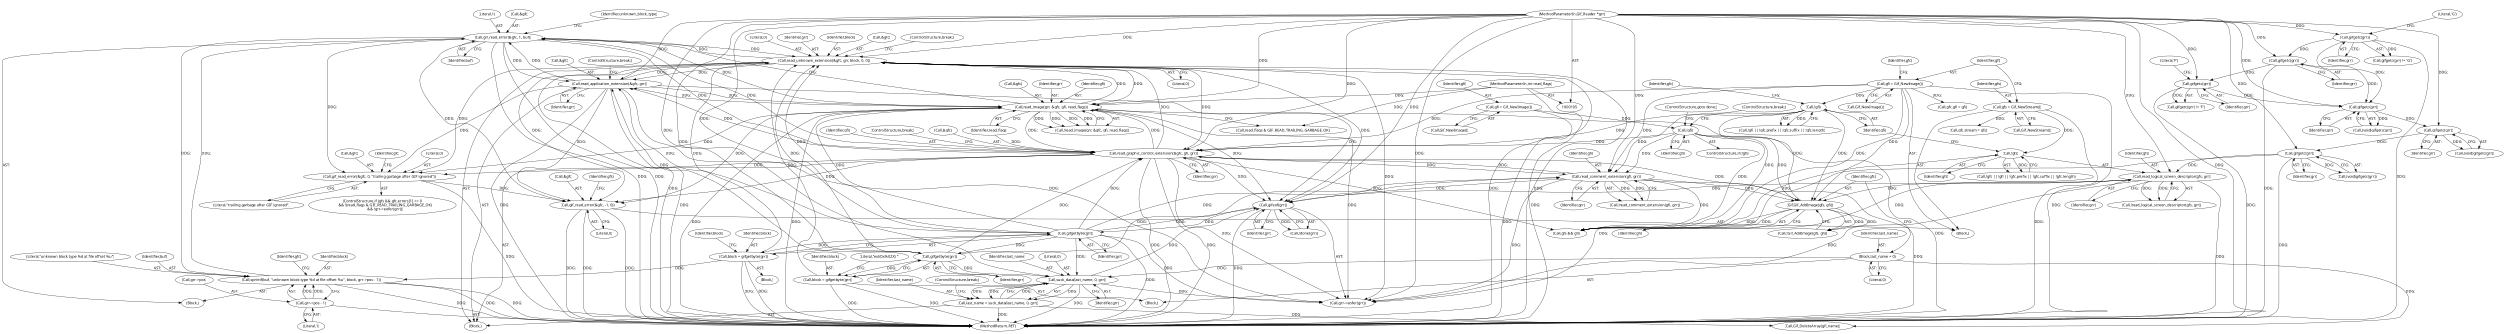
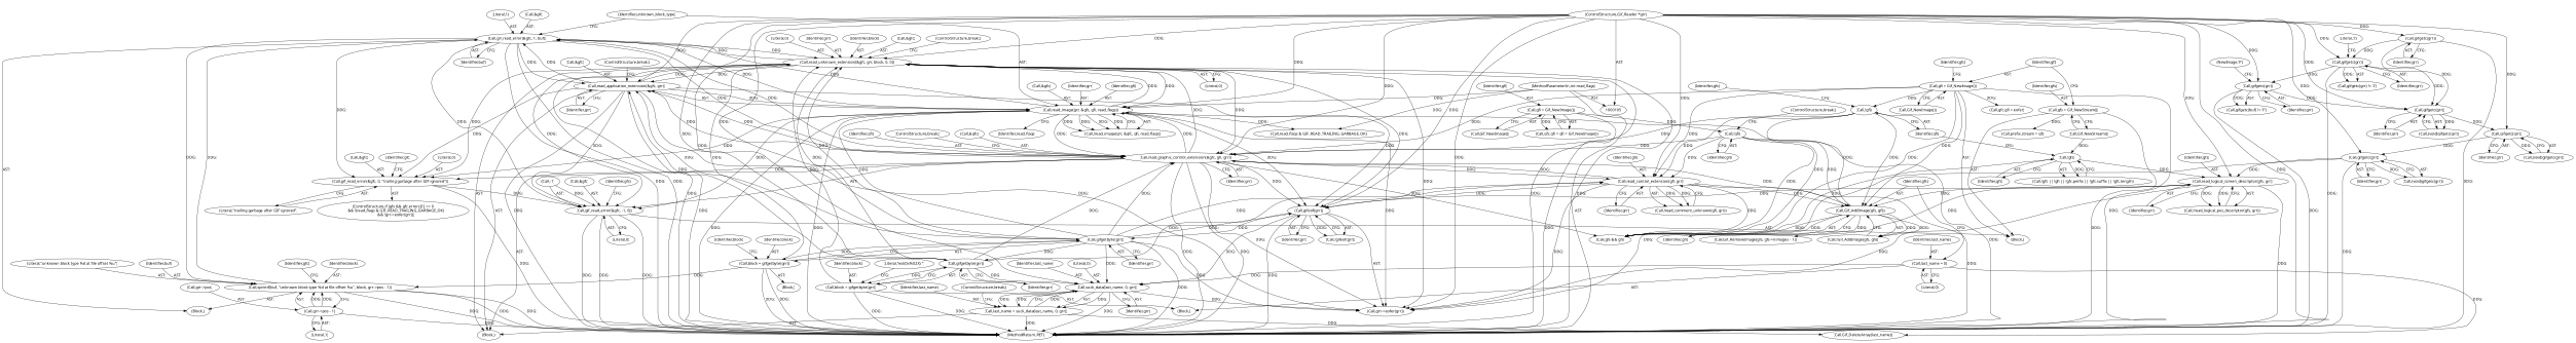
  digraph {
    fontname="Noto Sans"
    node [fontname="Noto Sans"]
    edge [fontname="Noto Sans"]
    n1 [label="(Call,gif_read_error(&gfc, 0, \"trailing garbage after GIF ignored\"))"]
    n2 [label="(Call,gif_read_error(&gfc, -1, 0))"]
    n3 [label="(Literal,\"trailing garbage after GIF ignored\")"]
    n4 [label="(MethodReturn,RET)"]
    n5 [label="(ControlStructure,if (gfs && gfc.errors[1] == 0\n      && !(read_flags & GIF_READ_TRAILING_GARBAGE_OK)\n      && !grr->eofer(grr)))"]
    n6 [label="(Block,)"]
    n7 [label="(Literal,0)"]
    n8 [label="(Call,gif_read_error(&gfc, 1, buf))"]
    n9 [label="(Call,read_unknown_extension(&gfc, grr, block, 0, 0))"]
    n10 [label="(Call,read_application_extension(&gfc, grr))"]
    n11 [label="(Call,read_image(grr, &gfc, gfi, read_flags))"]
    n12 [label="(Call,read_graphic_control_extension(&gfc, gfi, grr))"]
    n13 [label="(Call,sprintf(buf, \"unknown block type %d at file offset %u\", block, grr->pos - 1))"]
    n14 [label="(Identifier,buf)"]
    n15 [label="(Block,)"]
    n16 [label="(Call,gifeof(grr))"]
    n17 [label="(Call,grr->eofer(grr))"]
    n18 [label="(Literal,0)"]
    n19 [label="(Block,)"]
    n20 [label="(Identifier,grr)"]
    n21 [label="(Identifier,read_flags)"]
    n22 [label="(Call,!read_image(grr, &gfc, gfi, read_flags))"]
    n23 [label="(Call,read_flags & GIF_READ_TRAILING_GARBAGE_OK)"]
-   n24 [label="(Call,read_comment_extension(gfi, grr))"]
-   n25 [label="(Gif,Gif_AddImage(gfs, gfi))"]
+   n24 [label="(Call,read_control_extension(gfi, grr))"]
+   n25 [label="(Call,Gif_AddImage(gfs, gfi))"]
    n26 [label="(Call,gfs && gfi)"]
    n27 [label="(Identifier,grr)"]
    n28 [label="(Call,grr->pos - 1)"]
    n29 [label="(Call,gifgetbyte(grr))"]
-   n30 [label="(Call,!done(grr))"]
+   n30 [label="(Call,!gifeof(grr))"]
    n31 [label="(Identifier,grr)"]
    n32 [label="(Call,gifgetbyte(grr))"]
    n33 [label="(Call,suck_data(last_name, 0, grr))"]
    n34 [label="(Call,block = gifgetbyte(grr))"]
    n35 [label="(Identifier,grr)"]
-   n36 [label="(Call,!read_comment_extension(gfi, grr))"]
+   n36 [label="(Call,!read_comment_unknown(gfi, grr))"]
    n37 [label="(Identifier,grr)"]
    n38 [label="(Call,block = gifgetbyte(grr))"]
    n39 [label="(Identifier,grr)"]
    n40 [label="(Call,last_name = suck_data(last_name, 0, grr))"]
    n41 [label="(Identifier,grr)"]
    n42 [label="(Block,)"]
    n43 [label="(Call,read_logical_screen_descriptor(gfs, grr))"]
    n44 [label="(Identifier,grr)"]
-   n45 [label="(Call,!read_logical_screen_descriptor(gfs, grr))"]
+   n45 [label="(Call,!read_logical_pos_descriptor(gfs, grr))"]
    n46 [label="(Identifier,gfi)"]
+   n47 [label="(Call,Gif_RemoveImage(gfs, gfs->nimages - 1))"]
    n48 [label="(Call,!Gif_AddImage(gfs, gfi))"]
    n49 [label="(Call,!gfs)"]
    n50 [label="(Identifier,gfs)"]
    n51 [label="(Call,!gfs || !gfi || !gfc.prefix || !gfc.suffix || !gfc.length)"]
    n52 [label="(Call,gfs = Gif_NewStream())"]
    n53 [label="(Call,Gif_NewStream())"]
-   n54 [label="(Call,gfc.stream = gfs)"]
+   n54 [label="(Call,prefix.stream = gfs)"]
    n55 [label="(Call,gifgetc(grr))"]
    n56 [label="(Identifier,grr)"]
    n57 [label="(Call,(void)gifgetc(grr))"]
    n58 [label="(Call,gifgetc(grr))"]
    n59 [label="(Call,(void)gifgetc(grr))"]
    n60 [label="(Identifier,grr)"]
    n61 [label="(Call,gifgetc(grr))"]
    n62 [label="(Identifier,grr)"]
    n63 [label="(Call,(void)gifgetc(grr))"]
    n64 [label="(Call,gifgetc(grr))"]
    n65 [label="(Call,gifgetc(grr))"]
    n66 [label="(Identifier,grr)"]
+   n67 [label="(Call,gifgetc(grr) != 'I')"]
    n68 [label="(Identifier,grr)"]
-   n69 [label="(Call,gifgetc(grr) != 'F')"]
+   n69 [label="(Call,gifgetc(buf) != 'F')"]
    n70 [label="(Call,gifgetc(grr))"]
    n71 [label="(Identifier,grr)"]
-   n72 [label="(Call,gifgetc(grr) != 'G')"]
-   n73 [label="(MethodParameterIn,Gif_Reader *grr)"]
+   n73 [label="(ControlStructure,Gif_Reader *grr)"]
    1000105
    n75 [label="(Call,!gfi)"]
    n76 [label="(Identifier,gfi)"]
-   n77 [label="(ControlStructure,if (!gfi))"]
    n78 [label="(Call,gfi = Gif_NewImage())"]
+   n79 [label="(Call,gfc.gfi = gfi = Gif_NewImage())"]
    n80 [label="(Call,Gif_NewImage())"]
    n81 [label="(Call,!gfi)"]
    n82 [label="(Identifier,gfi)"]
-   n83 [label="(Call,!gfi || !gfc.prefix || !gfc.suffix || !gfc.length)"]
    n84 [label="(Call,gfi = Gif_NewImage())"]
    n85 [label="(Call,Gif_NewImage())"]
-   n86 [label="(Call,gfc.gfi = gfi)"]
+   n86 [label="(Call,gfc.gfi = eofer)"]
    n87 [label="(Block,)"]
-   n88 [label="(Call,Gif_DeleteArray(gfi_name))"]
-   n89 [label="(Block,last_name = 0)"]
+   n88 [label="(Call,Gif_DeleteArray(last_name))"]
+   n89 [label="(Call,last_name = 0)"]
    n90 [label="(Literal,0)"]
    n91 [label="(MethodParameterIn,int read_flags)"]
    n92 [label="(Literal,1)"]
    n93 [label="(Literal,\"ext(0x%02X) \")"]
    n94 [label="(Identifier,last_name)"]
    n95 [label="(Literal,\"unknown block type %d at file offset %u\")"]
    n96 [label="(Call,&gfc)"]
    n97 [label="(Identifier,grr)"]
    n98 [label="(Identifier,block)"]
    n99 [label="(Identifier,gfs)"]
-   n100 [label="(Literal,'G')"]
+   n101 [label="(Call,-1)"]
    n102 [label="(Call,&gfc)"]
    n103 [label="(Identifier,gfi)"]
    n104 [label="(Call,&gfc)"]
    n105 [label="(Identifier,gfi)"]
-   n106 [label="(ControlStructure,goto done;)"]
    n107 [label="(Identifier,gfs)"]
    n108 [label="(ControlStructure,break;)"]
    n109 [label="(Identifier,buf)"]
    n110 [label="(Identifier,gfi)"]
+   n111 [label="(Literal,'I')"]
    n112 [label="(ControlStructure,break;)"]
    n113 [label="(Identifier,gfi)"]
    n114 [label="(Identifier,gfc)"]
    n115 [label="(Literal,1)"]
    n116 [label="(Identifier,gfc)"]
    n117 [label="(Identifier,block)"]
    n118 [label="(Call,&gfc)"]
    n119 [label="(Call,&gfc)"]
    n120 [label="(Call,&gfc)"]
    n121 [label="(Identifier,gfc)"]
    n122 [label="(Identifier,gfc)"]
    n123 [label="(Identifier,block)"]
    n124 [label="(Literal,0)"]
    n125 [label="(ControlStructure,break;)"]
    n126 [label="(Identifier,gfi)"]
    n127 [label="(ControlStructure,break;)"]
    n128 [label="(Identifier,last_name)"]
    n129 [label="(Identifier,gfs)"]
-   n130 [label="(Literal,'F')"]
+   n130 [label="(NewImage,'F')"]
    n131 [label="(Identifier,unknown_block_type)"]
    n132 [label="(Literal,0)"]
    n133 [label="(Identifier,grr)"]
    n134 [label="(Call,&gfc)"]
    n135 [label="(Identifier,last_name)"]
    n136 [label="(Identifier,gfs)"]
    n137 [label="(Call,grr->pos)"]
    n138 [label="(Identifier,block)"]
    n139 [label="(Literal,0)"]
    n140 [label="(ControlStructure,break;)"]
    n141 [label="(Identifier,block)"]
    n1 -> n2 [label="DDG: "]
    n1 -> n3 [label="CFG: "]
    n1 -> n4 [label="DDG: "]
    n1 -> n5 [label="AST: "]
    n2 -> n4 [label="DDG: "]
    n2 -> n4 [label="DDG: "]
    n2 -> n4 [label="DDG: "]
    n2 -> n6 [label="AST: "]
    n2 -> n7 [label="CFG: "]
    n3 -> n1 [label="AST: "]
    n7 -> n2 [label="AST: "]
    n8 -> n1 [label="DDG: "]
    n8 -> n2 [label="DDG: "]
    n8 -> n4 [label="DDG: "]
    n8 -> n4 [label="DDG: "]
    n8 -> n9 [label="DDG: "]
    n8 -> n10 [label="DDG: "]
    n8 -> n11 [label="DDG: "]
    n8 -> n12 [label="DDG: "]
    n8 -> n13 [label="DDG: "]
    n8 -> n14 [label="CFG: "]
    n8 -> n15 [label="AST: "]
    n9 -> n1 [label="DDG: "]
    n9 -> n2 [label="DDG: "]
    n9 -> n4 [label="DDG: "]
    n9 -> n4 [label="DDG: "]
    n9 -> n4 [label="DDG: "]
    n9 -> n8 [label="DDG: "]
    n9 -> n10 [label="DDG: "]
    n9 -> n11 [label="DDG: "]
    n9 -> n12 [label="DDG: "]
    n9 -> n16 [label="DDG: "]
    n9 -> n17 [label="DDG: "]
    n9 -> n18 [label="CFG: "]
    n9 -> n19 [label="AST: "]
    n10 -> n1 [label="DDG: "]
    n10 -> n2 [label="DDG: "]
    n10 -> n4 [label="DDG: "]
    n10 -> n4 [label="DDG: "]
    n10 -> n8 [label="DDG: "]
    n10 -> n9 [label="DDG: "]
    n10 -> n11 [label="DDG: "]
-   n21 -> n12 [label="DDG: "]
-   n10 -> n16 [label="CFG: "]
+   n10 -> n12 [label="DDG: "]
+   n10 -> n16 [label="DDG: "]
    n10 -> n17 [label="DDG: "]
    n10 -> n19 [label="AST: "]
    n10 -> n20 [label="CFG: "]
    n11 -> n1 [label="DDG: "]
    n11 -> n2 [label="DDG: "]
    n11 -> n4 [label="DDG: "]
    n11 -> n4 [label="DDG: "]
-   n11 -> n8 [label="CFG: "]
+   n11 -> n8 [label="DDG: "]
    n11 -> n9 [label="DDG: "]
-   n11 -> n10 [label="DDG: "]
+   n11 -> n10 [label="AST: "]
    n11 -> n12 [label="DDG: "]
    n11 -> n16 [label="DDG: "]
    n11 -> n17 [label="DDG: "]
    n11 -> n21 [label="CFG: "]
    n11 -> n22 [label="AST: "]
    n11 -> n22 [label="DDG: "]
    n11 -> n22 [label="DDG: "]
    n11 -> n22 [label="DDG: "]
    n11 -> n22 [label="DDG: "]
-   n11 -> n23 [label="CFG: "]
+   n11 -> n23 [label="DDG: "]
    n12 -> n1 [label="DDG: "]
-   n12 -> n2 [label="DDG: "]
+   n12 -> n2 [label="AST: "]
    n12 -> n4 [label="DDG: "]
    n12 -> n4 [label="DDG: "]
    n12 -> n8 [label="DDG: "]
    n12 -> n9 [label="DDG: "]
    n12 -> n10 [label="DDG: "]
    n12 -> n11 [label="DDG: "]
    n12 -> n16 [label="DDG: "]
    n12 -> n17 [label="DDG: "]
    n12 -> n19 [label="AST: "]
    n12 -> n24 [label="DDG: "]
    n12 -> n25 [label="DDG: "]
    n12 -> n26 [label="DDG: "]
    n12 -> n27 [label="CFG: "]
    n13 -> n4 [label="DDG: "]
    n13 -> n4 [label="DDG: "]
    n13 -> n4 [label="DDG: "]
    n13 -> n8 [label="DDG: "]
    n13 -> n15 [label="AST: "]
    n13 -> n28 [label="CFG: "]
    n14 -> n8 [label="AST: "]
    n16 -> n4 [label="DDG: "]
    n16 -> n17 [label="AST: "]
    n16 -> n29 [label="DDG: "]
    n16 -> n30 [label="AST: "]
    n16 -> n30 [label="DDG: "]
    n16 -> n31 [label="CFG: "]
    n18 -> n9 [label="AST: "]
    n20 -> n10 [label="AST: "]
-   n21 -> n11 [label="AST: "]
+   n131 -> n11 [label="AST: "]
    n22 -> n11 [label="CFG: "]
    n24 -> n4 [label="DDG: "]
    n24 -> n12 [label="DDG: "]
    n24 -> n16 [label="DDG: "]
    n24 -> n17 [label="DDG: "]
    n24 -> n25 [label="DDG: "]
    n24 -> n26 [label="DDG: "]
    n24 -> n36 [label="AST: "]
    n24 -> n36 [label="DDG: "]
    n24 -> n36 [label="DDG: "]
    n24 -> n37 [label="CFG: "]
    n25 -> n11 [label="DDG: "]
    n25 -> n26 [label="DDG: "]
    n25 -> n26 [label="DDG: "]
    n25 -> n46 [label="CFG: "]
+   n25 -> n47 [label="DDG: "]
    n25 -> n48 [label="AST: "]
    n25 -> n48 [label="DDG: "]
    n25 -> n48 [label="DDG: "]
    n27 -> n12 [label="AST: "]
-   n28 -> n4 [label="AST: "]
+   n28 -> n4 [label="DDG: "]
    n28 -> n13 [label="AST: "]
    n28 -> n13 [label="DDG: "]
    n28 -> n13 [label="DDG: "]
    n28 -> n92 [label="CFG: "]
    n29 -> n4 [label="DDG: "]
    n29 -> n9 [label="DDG: "]
    n29 -> n10 [label="DDG: "]
    n29 -> n11 [label="DDG: "]
    n29 -> n12 [label="DDG: "]
    n29 -> n16 [label="DDG: "]
    n29 -> n17 [label="DDG: "]
    n29 -> n24 [label="DDG: "]
    n29 -> n32 [label="DDG: "]
    n29 -> n33 [label="DDG: "]
    n29 -> n34 [label="AST: "]
    n29 -> n34 [label="DDG: "]
    n29 -> n35 [label="CFG: "]
    n30 -> n16 [label="CFG: "]
    n31 -> n16 [label="AST: "]
    n32 -> n9 [label="DDG: "]
    n32 -> n10 [label="DDG: "]
    n32 -> n12 [label="DDG: "]
    n32 -> n24 [label="DDG: "]
    n32 -> n33 [label="DDG: "]
    n32 -> n38 [label="AST: "]
    n32 -> n38 [label="DDG: "]
    n32 -> n39 [label="CFG: "]
    n33 -> n4 [label="DDG: "]
-   n33 -> n16 [label="DDG: "]
+   n16 -> n33 [label="DDG: "]
    n33 -> n17 [label="DDG: "]
    n33 -> n40 [label="AST: "]
    n33 -> n40 [label="DDG: "]
    n33 -> n40 [label="DDG: "]
    n33 -> n40 [label="DDG: "]
    n33 -> n41 [label="CFG: "]
    n34 -> n4 [label="DDG: "]
    n34 -> n4 [label="DDG: "]
    n34 -> n9 [label="DDG: "]
    n34 -> n13 [label="DDG: "]
    n34 -> n29 [label="CFG: "]
    n34 -> n42 [label="AST: "]
    n35 -> n29 [label="AST: "]
    n36 -> n24 [label="CFG: "]
    n37 -> n24 [label="AST: "]
    n38 -> n4 [label="DDG: "]
    n38 -> n4 [label="DDG: "]
    n38 -> n9 [label="DDG: "]
    n38 -> n32 [label="CFG: "]
    n38 -> n87 [label="AST: "]
    n39 -> n32 [label="AST: "]
    n40 -> n4 [label="DDG: "]
    n40 -> n19 [label="AST: "]
    n40 -> n33 [label="CFG: "]
    n40 -> n33 [label="DDG: "]
    n40 -> n88 [label="DDG: "]
    n41 -> n33 [label="AST: "]
    n43 -> n4 [label="DDG: "]
    n43 -> n16 [label="DDG: "]
    n43 -> n17 [label="DDG: "]
    n43 -> n25 [label="DDG: "]
    n43 -> n26 [label="DDG: "]
    n43 -> n44 [label="CFG: "]
    n43 -> n45 [label="AST: "]
    n43 -> n45 [label="DDG: "]
    n43 -> n45 [label="DDG: "]
    n44 -> n43 [label="AST: "]
    n45 -> n43 [label="CFG: "]
    n46 -> n25 [label="AST: "]
    n48 -> n25 [label="CFG: "]
    n49 -> n26 [label="DDG: "]
-   n49 -> n43 [label="AST: "]
+   n49 -> n43 [label="DDG: "]
    n49 -> n50 [label="CFG: "]
    n49 -> n51 [label="AST: "]
    n49 -> n51 [label="DDG: "]
    n50 -> n49 [label="AST: "]
    n51 -> n49 [label="CFG: "]
    n52 -> n4 [label="DDG: "]
    n52 -> n6 [label="AST: "]
-   n52 -> n49 [label="DDG: "]
+   n53 -> n49 [label="DDG: "]
    n52 -> n53 [label="CFG: "]
    n52 -> n54 [label="DDG: "]
-   n53 -> n52 [label="AST: "]
+   n53 -> n52 [label="CFG: "]
    n55 -> n4 [label="DDG: "]
    n55 -> n17 [label="DDG: "]
    n55 -> n43 [label="DDG: "]
    n55 -> n56 [label="CFG: "]
    n55 -> n57 [label="AST: "]
    n55 -> n57 [label="DDG: "]
    n56 -> n55 [label="AST: "]
    n57 -> n55 [label="CFG: "]
    n58 -> n55 [label="DDG: "]
    n58 -> n59 [label="AST: "]
    n58 -> n59 [label="DDG: "]
    n58 -> n60 [label="CFG: "]
    n59 -> n58 [label="CFG: "]
    n60 -> n58 [label="AST: "]
    n61 -> n58 [label="DDG: "]
    n61 -> n62 [label="CFG: "]
    n61 -> n63 [label="AST: "]
    n61 -> n63 [label="DDG: "]
    n62 -> n61 [label="AST: "]
    n63 -> n61 [label="CFG: "]
    n64 -> n4 [label="DDG: "]
    n64 -> n61 [label="DDG: "]
    n64 -> n65 [label="DDG: "]
    n64 -> n66 [label="CFG: "]
+   n64 -> n67 [label="AST: "]
+   n64 -> n67 [label="DDG: "]
    n65 -> n4 [label="DDG: "]
    n65 -> n61 [label="DDG: "]
    n65 -> n68 [label="CFG: "]
    n65 -> n69 [label="AST: "]
    n65 -> n69 [label="DDG: "]
    n66 -> n64 [label="AST: "]
    n68 -> n65 [label="AST: "]
    n70 -> n4 [label="DDG: "]
    n70 -> n61 [label="DDG: "]
    n70 -> n64 [label="DDG: "]
    n70 -> n71 [label="CFG: "]
-   n70 -> n72 [label="AST: "]
-   n70 -> n72 [label="DDG: "]
    n71 -> n70 [label="AST: "]
    n73 -> n4 [label="DDG: "]
    n73 -> n9 [label="DDG: "]
    n73 -> n10 [label="DDG: "]
    n73 -> n11 [label="DDG: "]
    n73 -> n12 [label="DDG: "]
    n73 -> n16 [label="DDG: "]
    n73 -> n17 [label="DDG: "]
    n73 -> n24 [label="DDG: "]
    n73 -> n29 [label="DDG: "]
    n73 -> n32 [label="DDG: "]
    n73 -> n33 [label="DDG: "]
    n73 -> n43 [label="DDG: "]
    n73 -> n55 [label="DDG: "]
    n73 -> n58 [label="DDG: "]
    n73 -> n61 [label="DDG: "]
    n73 -> n64 [label="DDG: "]
    n73 -> n65 [label="DDG: "]
    n73 -> n70 [label="DDG: "]
    n73 -> 1000105 [label="AST: "]
    n75 -> n4 [label="DDG: "]
    n75 -> n12 [label="DDG: "]
    n75 -> n24 [label="DDG: "]
    n75 -> n25 [label="DDG: "]
    n75 -> n26 [label="DDG: "]
    n75 -> n76 [label="CFG: "]
-   n75 -> n77 [label="AST: "]
    n76 -> n75 [label="AST: "]
    n78 -> n4 [label="DDG: "]
    n78 -> n75 [label="DDG: "]
+   n78 -> n79 [label="AST: "]
+   n78 -> n79 [label="DDG: "]
    n78 -> n80 [label="CFG: "]
+   n79 -> n78 [label="CFG: "]
    n80 -> n78 [label="AST: "]
    n81 -> n12 [label="DDG: "]
    n81 -> n24 [label="DDG: "]
    n81 -> n25 [label="DDG: "]
    n81 -> n26 [label="DDG: "]
    n81 -> n82 [label="CFG: "]
-   n81 -> n83 [label="AST: "]
-   n81 -> n83 [label="DDG: "]
    n82 -> n49 [label="CFG: "]
    n82 -> n81 [label="AST: "]
-   n83 -> n81 [label="CFG: "]
    n84 -> n4 [label="DDG: "]
    n84 -> n6 [label="AST: "]
    n84 -> n12 [label="DDG: "]
    n84 -> n24 [label="DDG: "]
    n84 -> n25 [label="DDG: "]
    n84 -> n26 [label="DDG: "]
    n84 -> n81 [label="DDG: "]
    n84 -> n85 [label="CFG: "]
    n84 -> n86 [label="DDG: "]
    n85 -> n84 [label="AST: "]
    n89 -> n33 [label="DDG: "]
    n89 -> n87 [label="AST: "]
    n89 -> n88 [label="DDG: "]
    n89 -> n90 [label="CFG: "]
    n90 -> n89 [label="AST: "]
-   n91 -> n4 [label="DDG: "]
+   n91 -> n4 [label="AST: "]
    n91 -> n11 [label="DDG: "]
    n91 -> n23 [label="DDG: "]
    n91 -> 1000105 [label="AST: "]
    n92 -> n28 [label="AST: "]
    n93 -> n38 [label="CFG: "]
    n94 -> n89 [label="AST: "]
    n95 -> n13 [label="AST: "]
    n96 -> n10 [label="AST: "]
    n97 -> n11 [label="AST: "]
    n98 -> n34 [label="AST: "]
    n99 -> n2 [label="CFG: "]
-   n100 -> n70 [label="CFG: "]
+   n101 -> n2 [label="AST: "]
+   n101 -> n2 [label="DDG: "]
    n102 -> n1 [label="AST: "]
    n103 -> n12 [label="AST: "]
    n104 -> n9 [label="AST: "]
    n105 -> n52 [label="CFG: "]
    n105 -> n84 [label="AST: "]
-   n106 -> n75 [label="CFG: "]
    n107 -> n52 [label="AST: "]
    n108 -> n9 [label="CFG: "]
    n109 -> n13 [label="AST: "]
    n110 -> n24 [label="AST: "]
+   n111 -> n64 [label="CFG: "]
    n112 -> n40 [label="CFG: "]
    n113 -> n11 [label="AST: "]
    n114 -> n81 [label="CFG: "]
    n115 -> n8 [label="AST: "]
    n116 -> n1 [label="CFG: "]
    n117 -> n38 [label="AST: "]
    n118 -> n11 [label="AST: "]
    n119 -> n2 [label="AST: "]
    n120 -> n8 [label="AST: "]
    n121 -> n84 [label="CFG: "]
    n122 -> n13 [label="CFG: "]
    n123 -> n34 [label="CFG: "]
    n124 -> n9 [label="AST: "]
    n125 -> n12 [label="CFG: "]
    n126 -> n78 [label="AST: "]
    n127 -> n10 [label="CFG: "]
    n128 -> n40 [label="AST: "]
    n129 -> n25 [label="AST: "]
    n129 -> n89 [label="CFG: "]
    n130 -> n65 [label="CFG: "]
    n131 -> n8 [label="CFG: "]
    n132 -> n33 [label="AST: "]
    n133 -> n9 [label="AST: "]
    n134 -> n12 [label="AST: "]
    n135 -> n33 [label="AST: "]
    n136 -> n43 [label="AST: "]
    n137 -> n28 [label="AST: "]
    n138 -> n13 [label="AST: "]
    n139 -> n1 [label="AST: "]
    n140 -> n75 [label="CFG: "]
    n141 -> n9 [label="AST: "]
  }
